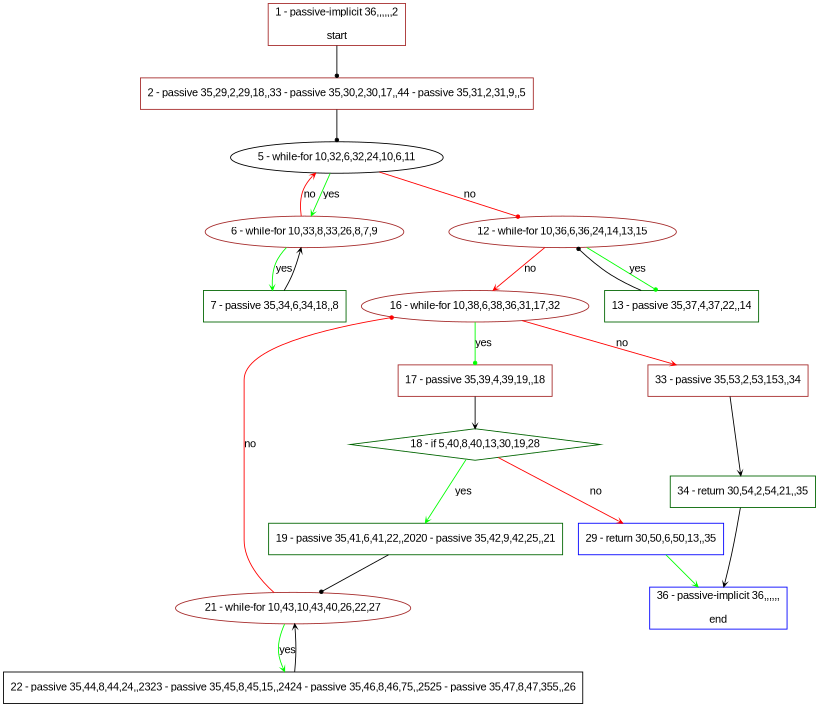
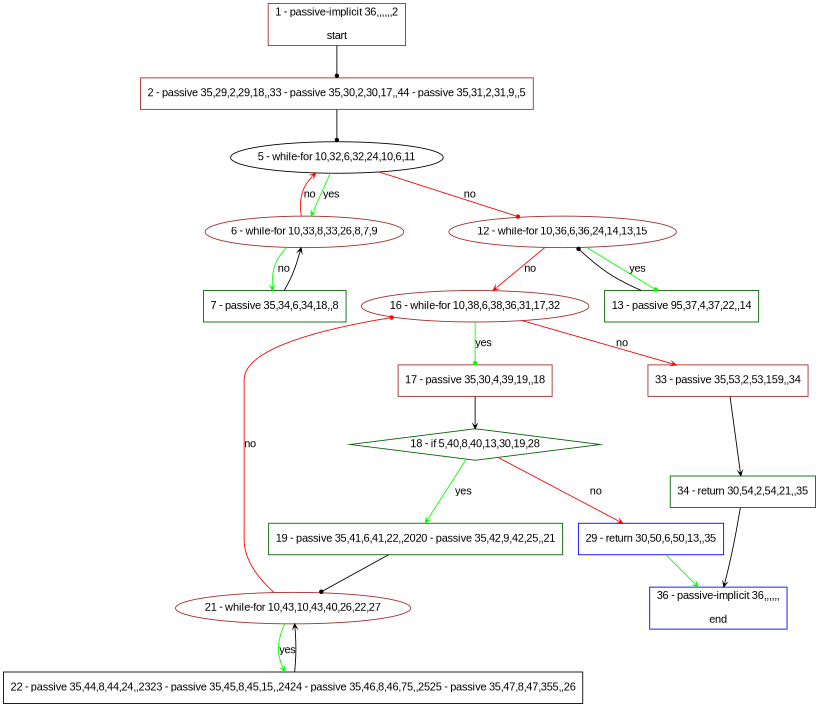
  digraph {
    bgcolor=white
    compound=true
    fillcolor="#FFFFCC"
    fontname=Arial
    fontsize=12
    pack=true
    packmode=clust
    style="rounded,filled"
    node [color=brown compound=true fillcolor="#ffffff" fixedsize=false fontname=Arial fontsize=12 node_initialized=no shape=box style=filled]
    edge [arrowhead=vee arrowsize=0.5 arrowtail=none color="#000000" compound=true dir=forward fontcolor=black fontname=Arial fontsize=12]
    n1 [label="2 - passive 35,29,2,29,18,,33 - passive 35,30,2,30,17,,44 - passive 35,31,2,31,9,,5"]
    n2 [color=black label="5 - while-for 10,32,6,32,24,10,6,11" shape=oval]
    n3 [label="6 - while-for 10,33,8,33,26,8,7,9" shape=oval]
    n4 [label="12 - while-for 10,36,6,36,24,14,13,15" shape=oval]
    n5 [label="1 - passive-implicit 36,,,,,,2\n\nstart"]
    n6 [color=darkgreen label="7 - passive 35,34,6,34,18,,8"]
-   n7 [color=darkgreen label="13 - passive 35,37,4,37,22,,14"]
+   n7 [color=darkgreen label="13 - passive 95,37,4,37,22,,14"]
    n8 [label="16 - while-for 10,38,6,38,36,31,17,32" shape=oval]
-   n9 [label="17 - passive 35,39,4,39,19,,18"]
-   n10 [label="33 - passive 35,53,2,53,153,,34"]
+   n9 [label="17 - passive 35,30,4,39,19,,18"]
+   n10 [label="33 - passive 35,53,2,53,159,,34"]
    n11 [color=darkgreen label="18 - if 5,40,8,40,13,30,19,28" shape=diamond]
    n12 [color=darkgreen label="34 - return 30,54,2,54,21,,35"]
    n13 [color=darkgreen label="19 - passive 35,41,6,41,22,,2020 - passive 35,42,9,42,25,,21"]
    n14 [color=blue label="29 - return 30,50,6,50,13,,35"]
    n15 [color=blue label="36 - passive-implicit 36,,,,,,\n\nend"]
    n16 [label="21 - while-for 10,43,10,43,40,26,22,27" shape=oval]
    n17 [color=black label="22 - passive 35,44,8,44,24,,2323 - passive 35,45,8,45,15,,2424 - passive 35,46,8,46,75,,2525 - passive 35,47,8,47,355,,26"]
    n1 -> n2 [arrowhead=dot]
    n2 -> n3 [color="#00ff00" label=yes]
    n2 -> n4 [arrowhead=dot color="#ff0000" label=no]
    n3 -> n2 [color="#ff0000" label=no]
-   n3 -> n6 [color="#00ff00" label=yes]
+   n3 -> n6 [color="#00ff00" label=no]
    n4 -> n7 [arrowhead=dot color="#00ff00" label=yes]
    n4 -> n8 [color="#ff0000" label=no]
    n5 -> n1 [arrowhead=dot]
    n6 -> n3
    n7 -> n4 [arrowhead=dot]
    n8 -> n9 [arrowhead=dot color="#00ff00" label=yes]
    n8 -> n10 [color="#ff0000" label=no]
    n9 -> n11
    n10 -> n12
    n11 -> n13 [color="#00ff00" label=yes]
    n11 -> n14 [color="#ff0000" label=no]
    n12 -> n15
    n13 -> n16 [arrowhead=dot]
    n14 -> n15 [color="#00ff00"]
    n16 -> n8 [arrowhead=dot color="#ff0000" label=no]
    n16 -> n17 [color="#00ff00" label=yes]
    n17 -> n16
  }
